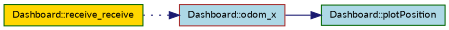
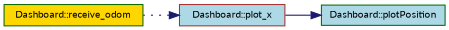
  digraph {
    fontname=Lato
    rankdir=RL
    node [color=darkgreen fillcolor=lightblue fontname=Lato fontsize=10 shape=record style=filled]
    edge [color=midnightblue dir=back fontname=Lato fontsize=10 labelfontname=Helvetica labelfontsize=10]
    n1 [fontcolor=black height=0.2 label="Dashboard::plotPosition" width=0.4]
-   n2 [color=brown height=0.2 label="Dashboard::odom_x" width=0.4]
-   n3 [fillcolor=gold height=0.2 label="Dashboard::receive_receive" width=0.4]
+   n2 [color=brown height=0.2 label="Dashboard::plot_x" width=0.4]
+   n3 [fillcolor=gold height=0.2 label="Dashboard::receive_odom" width=0.4]
    n1 -> n2 [style=solid]
    n2 -> n3 [style=dotted]
  }
